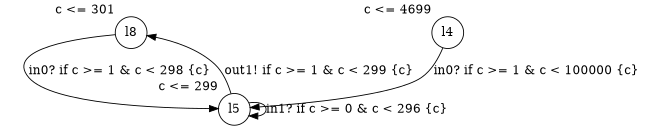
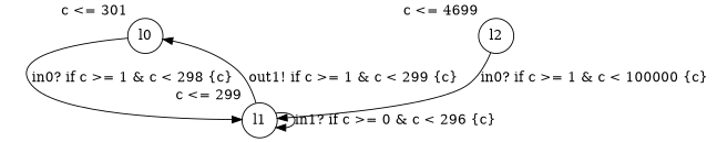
  digraph {
    node [margin=0 shape=circle]
-   n1 [label=l8 xlabel="c <= 301"]
-   n2 [label=l5 xlabel="c <= 299"]
-   n3 [label=l4 xlabel="c <= 4699"]
+   n1 [label=l0 xlabel="c <= 301"]
+   n2 [label=l1 xlabel="c <= 299"]
+   n3 [label=l2 xlabel="c <= 4699"]
    n1 -> n2 [label="in0? if c >= 1 & c < 298 {c} "]
    n2 -> n1 [label="out1! if c >= 1 & c < 299 {c} "]
    n2 -> n2 [label="in1? if c >= 0 & c < 296 {c} "]
    n3 -> n2 [label="in0? if c >= 1 & c < 100000 {c} "]
  }
